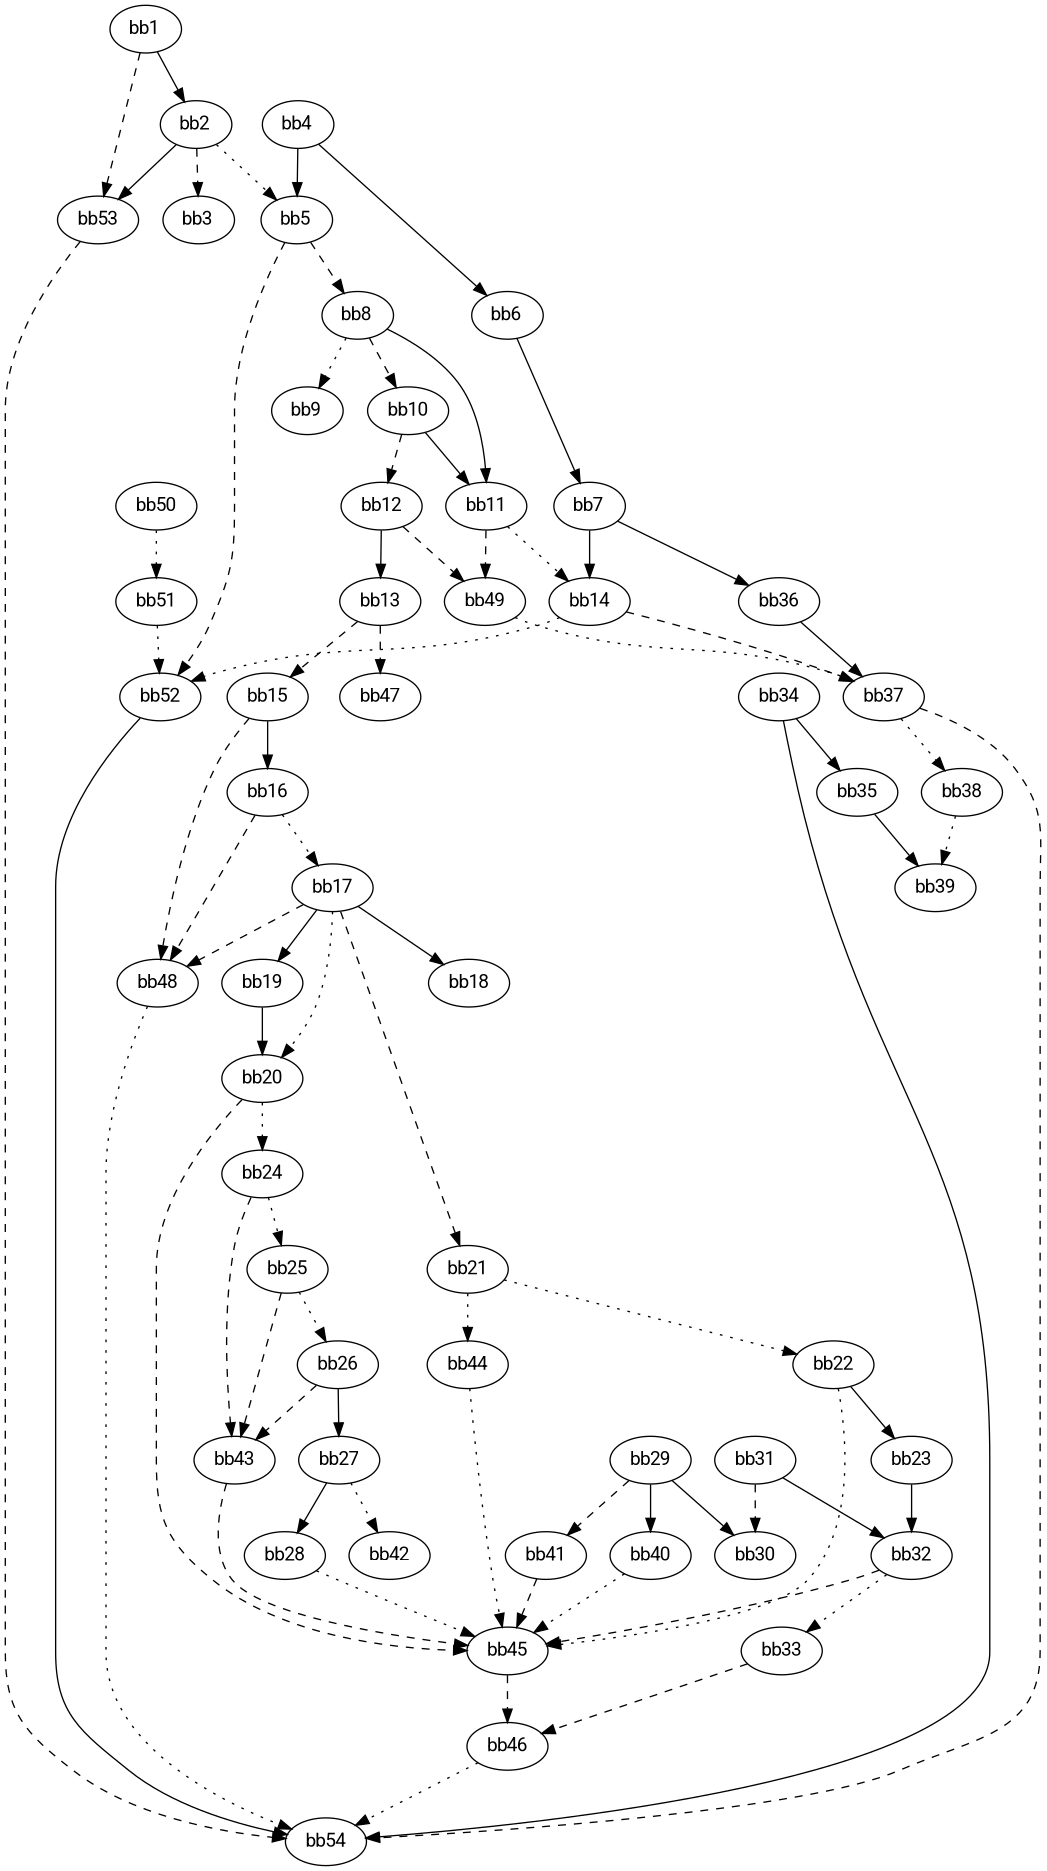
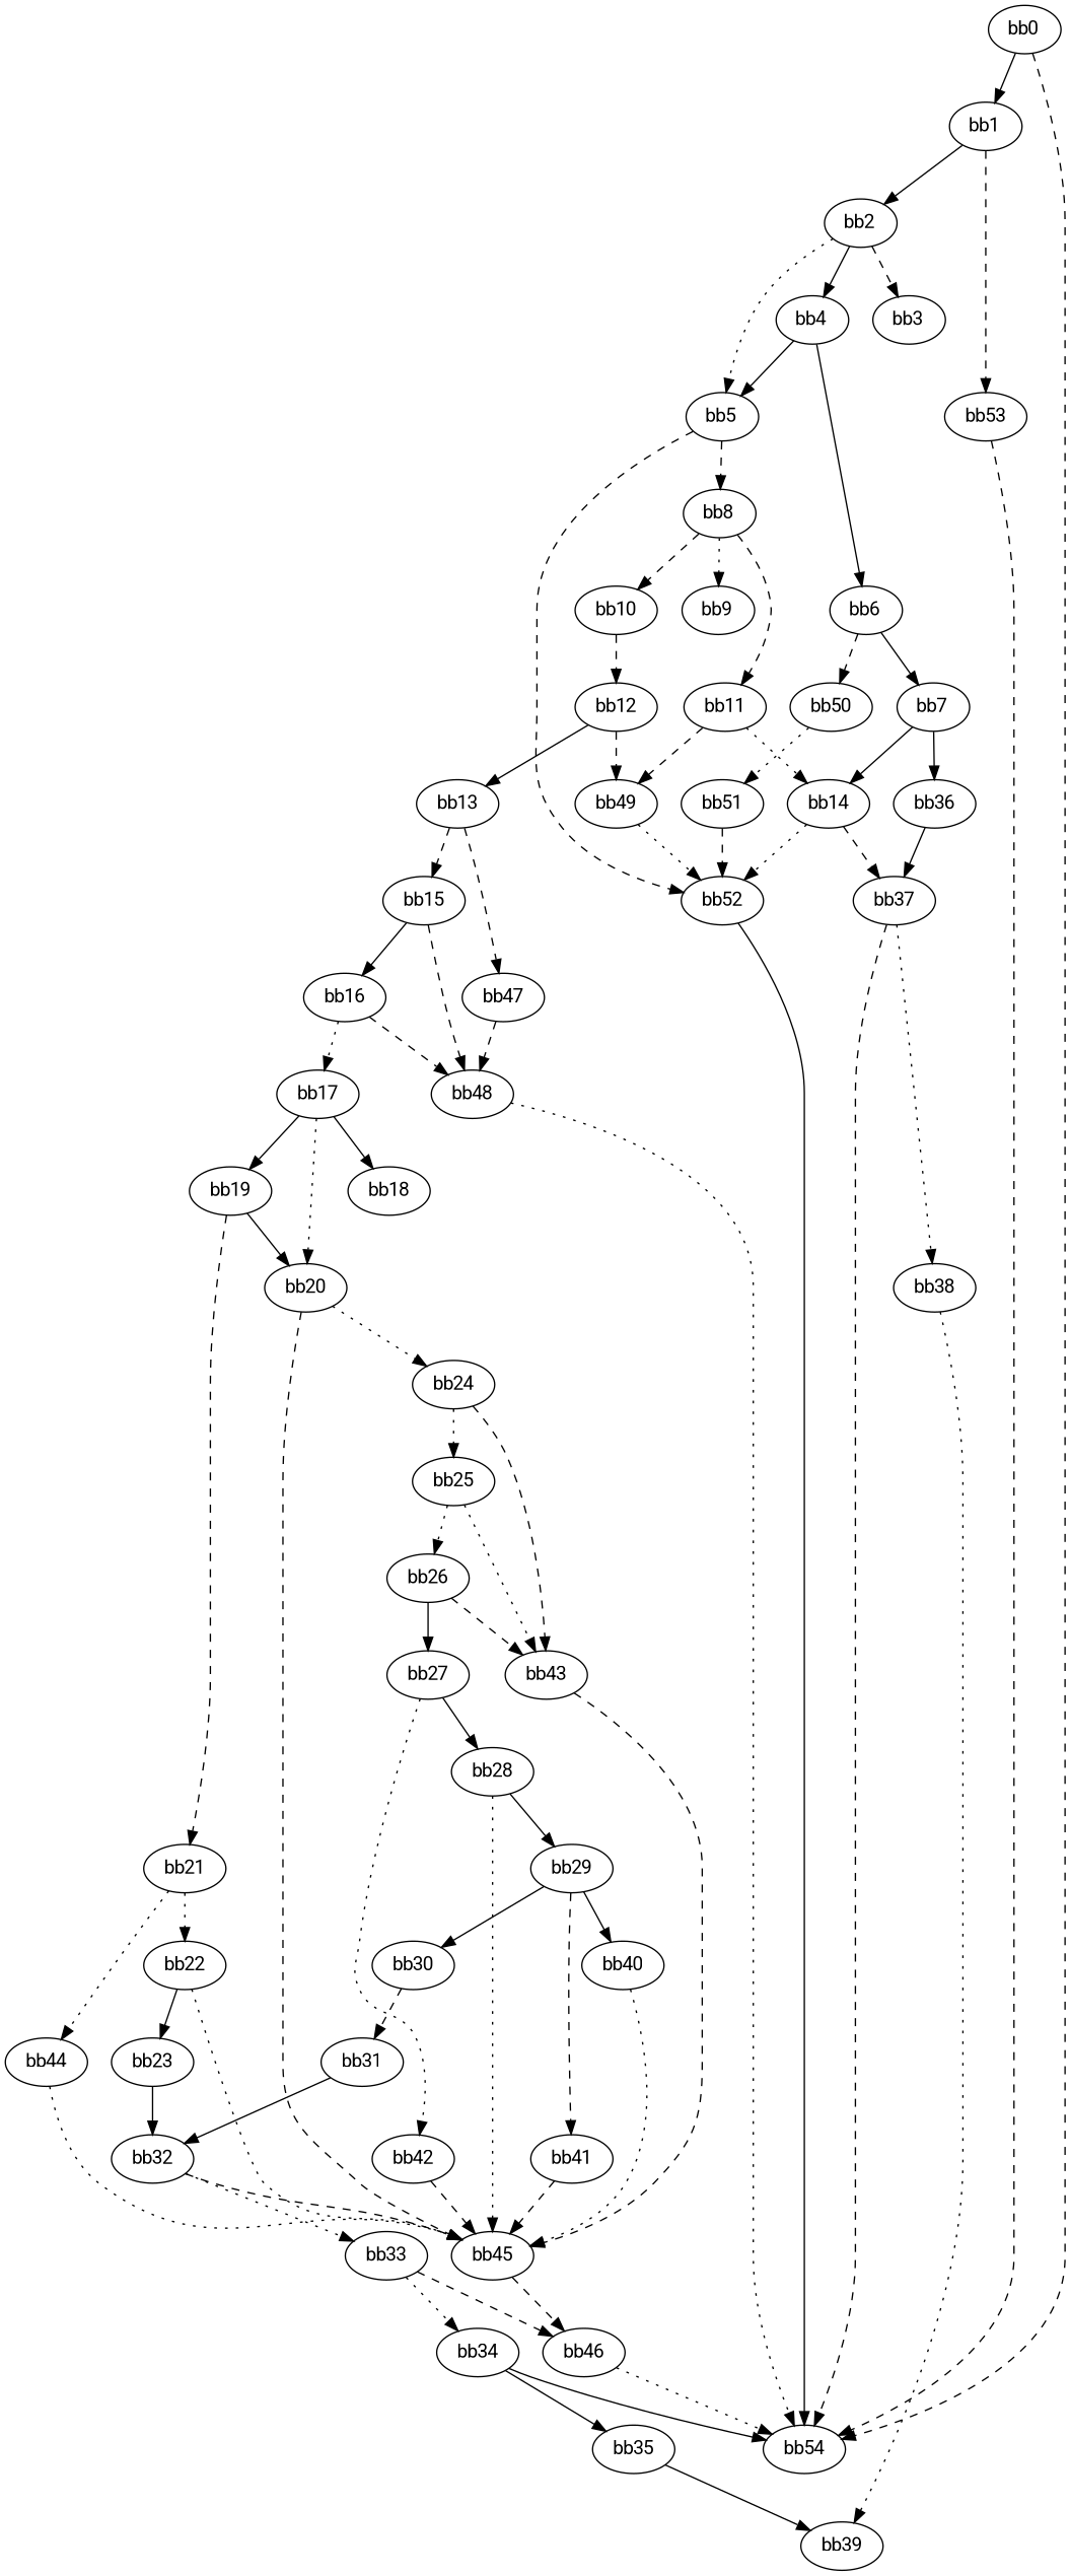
  digraph {
    fontname=Roboto
    node [fontname=Roboto]
    edge [fontname=Roboto style=dashed]
+   n1 [label="bb0\l"]
    n2 [label="bb1\l"]
    n3 [label="bb54\l"]
    n4 [label="bb2\l"]
    n5 [label="bb53\l"]
    n6 [label="bb3\l"]
    n7 [label="bb4\l"]
    n8 [label="bb5\l"]
    n9 [label="bb6\l"]
    n10 [label="bb8\l"]
    n11 [label="bb52\l"]
    n12 [label="bb7\l"]
    n13 [label="bb50\l"]
    n14 [label="bb9\l"]
    n15 [label="bb10\l"]
    n16 [label="bb11\l"]
    n17 [label="bb36\l"]
    n18 [label="bb14\l"]
    n19 [label="bb51\l"]
    n20 [label="bb37\l"]
    n21 [label="bb12\l"]
    n22 [label="bb49\l"]
    n23 [label="bb13\l"]
    n24 [label="bb15\l"]
    n25 [label="bb47\l"]
    n26 [label="bb16\l"]
    n27 [label="bb48\l"]
    n28 [label="bb38\l"]
    n29 [label="bb17\l"]
    n30 [label="bb18\l"]
    n31 [label="bb19\l"]
    n32 [label="bb20\l"]
    n33 [label="bb21\l"]
    n34 [label="bb24\l"]
    n35 [label="bb45\l"]
    n36 [label="bb22\l"]
    n37 [label="bb44\l"]
    n38 [label="bb25\l"]
    n39 [label="bb43\l"]
    n40 [label="bb46\l"]
    n41 [label="bb23\l"]
    n42 [label="bb32\l"]
    n43 [label="bb33\l"]
    n44 [label="bb26\l"]
    n45 [label="bb27\l"]
    n46 [label="bb28\l"]
    n47 [label="bb42\l"]
    n48 [label="bb29\l"]
    n49 [label="bb30\l"]
    n50 [label="bb41\l"]
    n51 [label="bb40\l"]
    n52 [label="bb31\l"]
    n53 [label="bb34\l"]
    n54 [label="bb35\l"]
    n55 [label="bb39\l"]
+   n1 -> n2 [style=solid]
+   n1 -> n3
    n2 -> n4 [style=solid]
    n2 -> n5
    n4 -> n6
-   n4 -> n5 [style=solid]
+   n4 -> n7 [style=solid]
    n4 -> n8 [style=dotted]
    n5 -> n3
    n7 -> n8 [style=solid]
    n7 -> n9 [style=solid]
    n8 -> n10
    n8 -> n11
    n9 -> n12 [style=solid]
+   n9 -> n13
    n10 -> n14 [style=dotted]
    n10 -> n15
-   n10 -> n16 [style=solid]
+   n10 -> n16
    n11 -> n3 [style=solid]
    n12 -> n17 [style=solid]
    n12 -> n18 [style=solid]
    n13 -> n19 [style=dotted]
-   n15 -> n16 [style=solid]
    n15 -> n21
    n16 -> n18 [style=dotted]
    n16 -> n22
    n17 -> n20 [style=solid]
    n18 -> n11 [style=dotted]
    n18 -> n20
-   n19 -> n11 [style=dotted]
+   n19 -> n11
    n20 -> n3
    n20 -> n28 [style=dotted]
    n21 -> n22
    n21 -> n23 [style=solid]
-   n22 -> n20 [style=dotted]
+   n22 -> n11 [style=dotted]
    n23 -> n24
    n23 -> n25
    n24 -> n26 [style=solid]
    n24 -> n27
-   n29 -> n27
+   n25 -> n27
    n26 -> n27
    n26 -> n29 [style=dotted]
    n27 -> n3 [style=dotted]
    n28 -> n55 [style=dotted]
    n29 -> n30 [style=solid]
    n29 -> n31 [style=solid]
    n29 -> n32 [style=dotted]
    n31 -> n32 [style=solid]
-   n29 -> n33
+   n31 -> n33
    n32 -> n34 [style=dotted]
    n32 -> n35
    n33 -> n36 [style=dotted]
    n33 -> n37 [style=dotted]
    n34 -> n38 [style=dotted]
    n34 -> n39
    n35 -> n40
    n36 -> n35 [style=dotted]
    n36 -> n41 [style=solid]
    n37 -> n35 [style=dotted]
-   n38 -> n39
+   n38 -> n39 [style=dotted]
    n38 -> n44 [style=dotted]
    n39 -> n35
    n40 -> n3 [style=dotted]
    n41 -> n42 [style=solid]
    n42 -> n35
    n42 -> n43 [style=dotted]
    n43 -> n40
+   n43 -> n53 [style=dotted]
    n44 -> n39
    n44 -> n45 [style=solid]
    n45 -> n46 [style=solid]
    n45 -> n47 [style=dotted]
    n46 -> n35 [style=dotted]
+   n46 -> n48 [style=solid]
+   n47 -> n35
    n48 -> n49 [style=solid]
    n48 -> n50
    n48 -> n51 [style=solid]
-   n52 -> n49
+   n49 -> n52
    n50 -> n35
    n51 -> n35 [style=dotted]
    n52 -> n42 [style=solid]
    n53 -> n3 [style=solid]
    n53 -> n54 [style=solid]
    n54 -> n55 [style=solid]
  }
